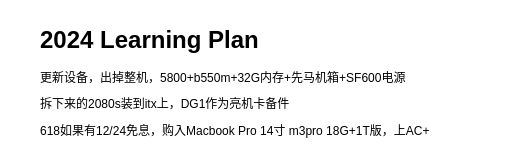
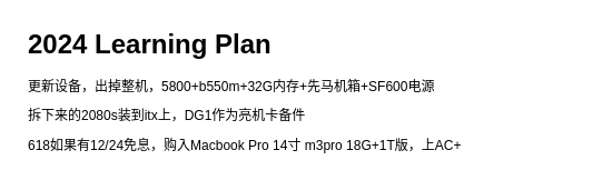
  <mxCell id="0" />
  <mxCell id="1" parent="0" />
- <mxCell id="2" value="&lt;h1&gt;2024 Learning Plan&lt;/h1&gt;&lt;p&gt;更新设备，出掉整机，5800+b550m+32G内存+先马机箱+SF600电源&lt;/p&gt;&lt;p&gt;拆下来的2080s装到itx上，DG1作为亮机卡备件&lt;/p&gt;&lt;p&gt;618如果有12/24免息，购入Macbook Pro 14寸 m3pro 18G+1T版，上AC+&lt;/p&gt;" style="text;html=1;spacing=5;spacingTop=-20;whiteSpace=wrap;overflow=hidden;rounded=0;" vertex="1" parent="1"><mxGeometry x="35" y="20" width="490" height="120" as="geometry" /></mxCell>
+ <mxCell id="2" value="&lt;h1&gt;2024 Learning Plan&lt;/h1&gt;&lt;p&gt;更新设备，出掉整机，5800+b550m+32G内存+先马机箱+SF600电源&lt;/p&gt;&lt;p&gt;拆下来的2080s装到itx上，DG1作为亮机卡备件&lt;/p&gt;&lt;p&gt;618如果有12/24免息，购入Macbook Pro 14寸 m3pro 18G+1T版，上AC+&lt;/p&gt;" style="text;html=1;spacing=5;spacingTop=-20;whiteSpace=wrap;overflow=hidden;rounded=0;" vertex="1" parent="1"><mxGeometry x="20" y="20" width="490" height="120" as="geometry" /></mxCell>
